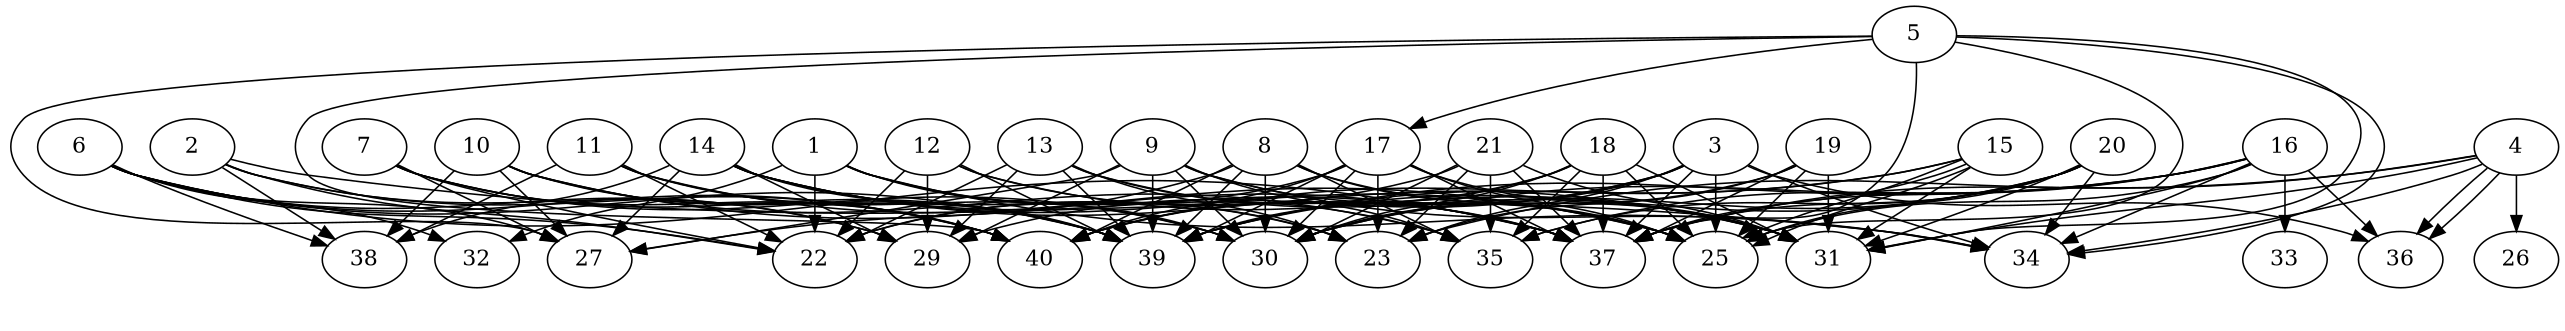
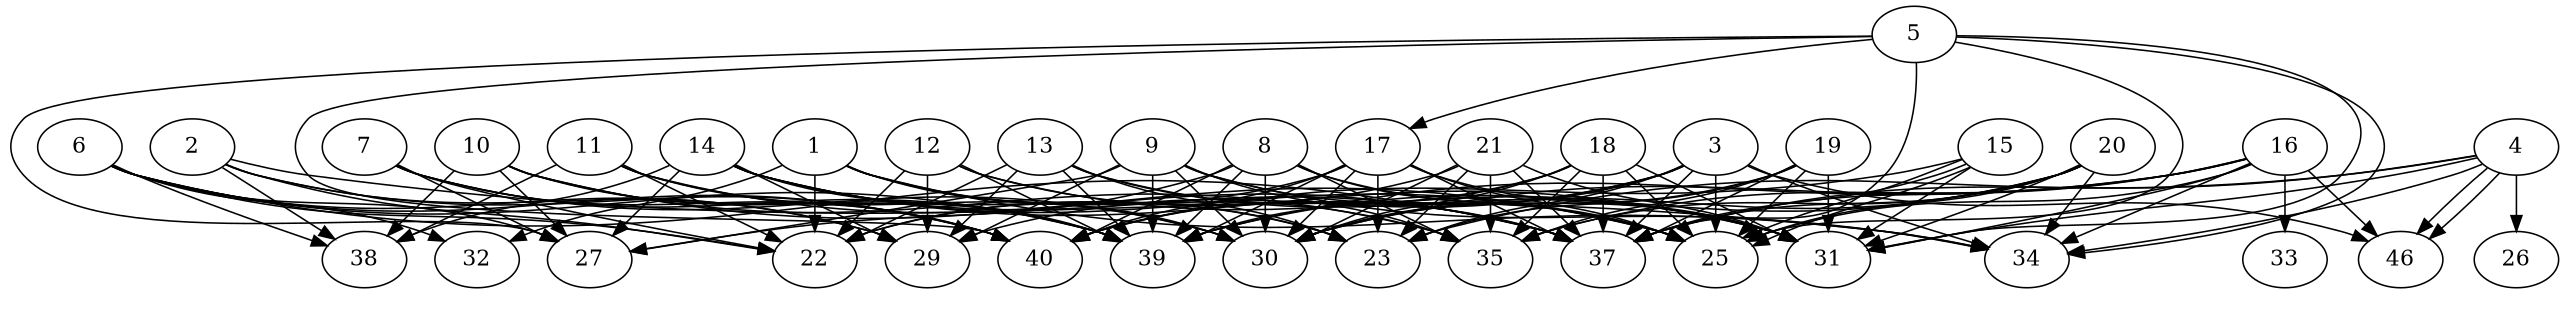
  digraph {
    node [alpha=0.15]
    1 [alpha=0.00 expect_size=27019264]
    22 [alpha=0.02 expect_size=46492672]
    23 [alpha=0.10 expect_size=34210816]
    30 [alpha=0.17 expect_size=38216704]
    32 [expect_size=42615808]
    34 [alpha=0.09 expect_size=24398848]
    35 [alpha=0.16 expect_size=20557824]
    31 [alpha=0.10 expect_size=26468352]
    2 [alpha=0.06 expect_size=13842432]
    29 [alpha=0.17 expect_size=8900608]
    38 [alpha=0.00 expect_size=30732288]
    40 [alpha=0.09 expect_size=13546496]
    3 [alpha=0.07 expect_size=33979392]
    25 [alpha=0.01 expect_size=7788544]
-   36 [alpha=0.12 expect_size=22541312]
+   36 [alpha=0.12 expect_size=22541312 label=46]
    37 [alpha=0.08 expect_size=37906432]
    4 [alpha=0.11 expect_size=7030784]
    26 [alpha=0.07 expect_size=20687872]
    5 [alpha=0.13 expect_size=38414336]
    27 [alpha=0.17 expect_size=39584768]
    17 [alpha=0.19 expect_size=6154240]
    39 [alpha=0.03 expect_size=20323328]
    6 [alpha=0.11 expect_size=12801024]
    7 [expect_size=16506880]
    8 [alpha=0.16 expect_size=24547328]
    9 [alpha=0.12 expect_size=12108800]
    10 [alpha=0.16 expect_size=49508352]
    11 [alpha=0.19 expect_size=34213888]
    12 [expect_size=35319808]
    13 [alpha=0.04 expect_size=49537024]
    14 [alpha=0.05 expect_size=18451456]
    15 [alpha=0.05 expect_size=44645376]
    16 [alpha=0.08 expect_size=28177408]
    33 [alpha=0.19 expect_size=48075776]
    18 [alpha=0.08 expect_size=41398272]
    19 [alpha=0.12 expect_size=31010816]
    20 [expect_size=12745728]
    21 [alpha=0.07 expect_size=49811456]
    1 -> 22
    1 -> 23
    1 -> 30
    1 -> 32
    1 -> 34
    1 -> 35
    2 -> 22
    2 -> 34
    2 -> 29
    2 -> 38
    2 -> 40
    3 -> 23
    3 -> 30
    3 -> 34
    3 -> 29
    3 -> 40
    3 -> 25
    3 -> 36
    3 -> 37
    4 -> 23
    4 -> 34
    4 -> 31
    4 -> 36
    4 -> 36
    4 -> 37
    4 -> 26
    5 -> 34
    5 -> 31
    5 -> 40
    5 -> 25
    5 -> 37
    5 -> 27
    5 -> 17
    17 -> 22
    17 -> 23
    17 -> 30
    17 -> 31
    17 -> 40
    17 -> 25
    17 -> 37
    17 -> 39
    6 -> 22
    6 -> 32
    6 -> 29
    6 -> 38
    6 -> 40
    6 -> 37
    6 -> 27
    6 -> 39
    7 -> 22
    7 -> 30
    7 -> 40
    7 -> 27
    7 -> 39
    8 -> 30
    8 -> 35
    8 -> 31
    8 -> 40
    8 -> 25
    8 -> 27
    8 -> 39
    9 -> 30
    9 -> 34
    9 -> 35
    9 -> 29
    9 -> 25
    9 -> 27
    9 -> 39
    10 -> 35
    10 -> 38
    10 -> 40
    10 -> 25
    10 -> 27
    10 -> 39
    11 -> 22
    11 -> 30
    11 -> 38
    11 -> 37
    11 -> 39
    12 -> 22
    12 -> 31
    12 -> 29
    12 -> 37
    12 -> 39
    13 -> 22
    13 -> 23
    13 -> 31
    13 -> 29
    13 -> 37
    13 -> 39
    14 -> 23
    14 -> 31
    14 -> 29
    14 -> 38
    14 -> 25
    14 -> 37
    14 -> 27
    14 -> 39
    15 -> 31
    15 -> 40
    15 -> 25
    15 -> 25
    15 -> 37
-   15 -> 39
    16 -> 30
    16 -> 34
    16 -> 35
    16 -> 31
    16 -> 25
    16 -> 36
    16 -> 37
    16 -> 39
    16 -> 33
    18 -> 30
    18 -> 35
    18 -> 31
    18 -> 40
    18 -> 25
    18 -> 37
    18 -> 39
    19 -> 23
    19 -> 30
+   19 -> 35
    19 -> 31
    19 -> 25
    19 -> 37
    20 -> 30
    20 -> 34
    20 -> 35
    20 -> 31
    20 -> 25
    20 -> 37
    20 -> 39
    21 -> 22
    21 -> 23
    21 -> 30
    21 -> 35
    21 -> 31
    21 -> 37
  }
